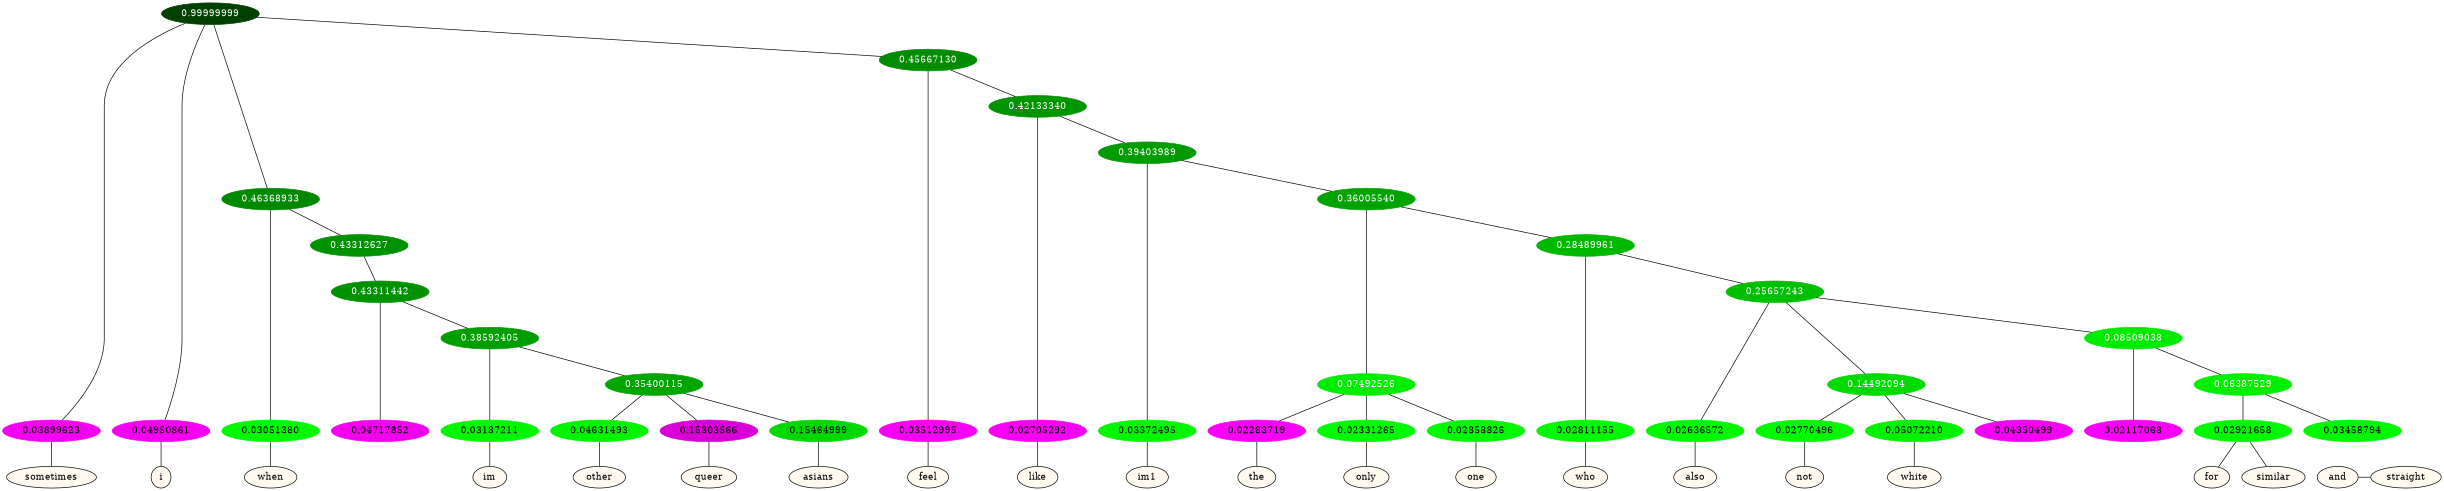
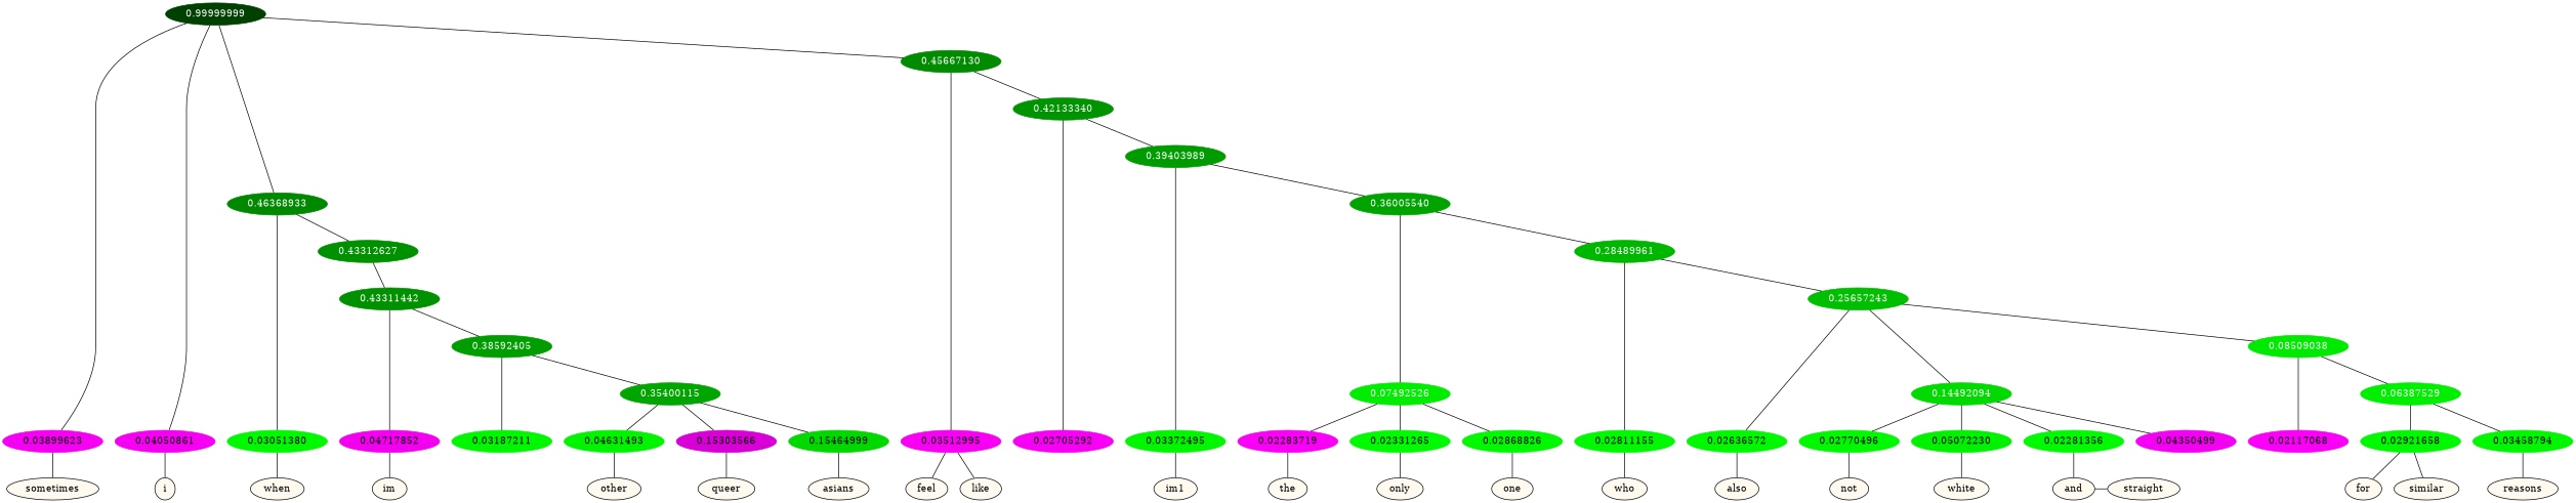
  graph {
    node [color=black format=png nodesep=0.001 ordering=out overlap_scaling=0.01 ranksep=0.001 style=filled fontcolor=black]
    n1 [fillcolor=floralwhite height=0.15 label=sometimes style="filled,solid" width=0.15 fontcolor=""]
    n2 [fillcolor=floralwhite height=0.15 label=when style="filled,solid" width=0.15 fontcolor=""]
    n3 [fillcolor=floralwhite height=0.15 label=im style="filled,solid" width=0.15 fontcolor=""]
    n4 [fillcolor=floralwhite height=0.15 label=other style="filled,solid" width=0.15 fontcolor=""]
    n5 [fillcolor=floralwhite height=0.15 label=queer style="filled,solid" width=0.15 fontcolor=""]
    n6 [fillcolor=floralwhite height=0.15 label=asians style="filled,solid" width=0.15 fontcolor=""]
    n7 [fillcolor=floralwhite height=0.15 label=i style="filled,solid" width=0.15 fontcolor=""]
    n8 [fillcolor=floralwhite height=0.15 label=feel style="filled,solid" width=0.15 fontcolor=""]
    n9 [fillcolor=floralwhite height=0.15 label=like style="filled,solid" width=0.15 fontcolor=""]
    n10 [fillcolor=floralwhite height=0.15 label=im1 style="filled,solid" width=0.15 fontcolor=""]
    n11 [fillcolor=floralwhite height=0.15 label=the style="filled,solid" width=0.15 fontcolor=""]
    n12 [fillcolor=floralwhite height=0.15 label=only style="filled,solid" width=0.15 fontcolor=""]
    n13 [fillcolor=floralwhite height=0.15 label=one style="filled,solid" width=0.15 fontcolor=""]
    n14 [fillcolor=floralwhite height=0.15 label=who style="filled,solid" width=0.15 fontcolor=""]
    n15 [fillcolor=floralwhite height=0.15 label=not style="filled,solid" width=0.15 fontcolor=""]
    n16 [fillcolor=floralwhite height=0.15 label=white style="filled,solid" width=0.15 fontcolor=""]
    n17 [fillcolor=floralwhite height=0.15 label=and style="filled,solid" width=0.15 fontcolor=""]
    n18 [fillcolor=floralwhite height=0.15 label=straight style="filled,solid" width=0.15 fontcolor=""]
    n19 [fillcolor=floralwhite height=0.15 label=also style="filled,solid" width=0.15 fontcolor=""]
    n20 [fillcolor=floralwhite height=0.15 label=for style="filled,solid" width=0.15 fontcolor=""]
    n21 [fillcolor=floralwhite height=0.15 label=similar style="filled,solid" width=0.15 fontcolor=""]
+   n22 [fillcolor=floralwhite height=0.15 label=reasons style="filled,solid" width=0.15 fontcolor=""]
    n23 [color="0.835 1.000 0.961" height=0.15 label=0.03899623 width=0.15]
    n24 [color="0.334 1.000 0.969" height=0.15 label=0.03051380 width=0.15]
    n25 [color="0.835 1.000 0.953" height=0.15 label=0.04717852 width=0.15]
    n26 [color="0.334 1.000 0.968" height=0.15 label=0.03187211 width=0.15]
    n27 [color="0.334 1.000 0.954" height=0.15 label=0.04631493 width=0.15]
    n28 [color="0.835 1.000 0.847" height=0.15 label=0.15303566 width=0.15]
    n29 [color="0.334 1.000 0.845" height=0.15 label=0.15464999 width=0.15]
-   n30 [color="0.835 1.000 0.959" height=0.15 label=0.04950861 width=0.15]
+   n30 [color="0.835 1.000 0.959" height=0.15 label=0.04050861 width=0.15]
    n31 [color="0.835 1.000 0.965" height=0.15 label=0.03512995 width=0.15]
    n32 [color="0.835 1.000 0.973" height=0.15 label=0.02705292 width=0.15]
    n33 [color="0.334 1.000 0.966" height=0.15 label=0.03372495 width=0.15]
    n34 [color="0.835 1.000 0.977" height=0.15 label=0.02283719 width=0.15]
    n35 [color="0.334 1.000 0.977" height=0.15 label=0.02331265 width=0.15]
-   n36 [color="0.334 1.000 0.971" height=0.15 label=0.02858826 width=0.15]
+   n36 [color="0.334 1.000 0.971" height=0.15 label=0.02868826 width=0.15]
    n37 [color="0.334 1.000 0.972" height=0.15 label=0.02811155 width=0.15]
    n38 [color="0.334 1.000 0.972" height=0.15 label=0.02770496 width=0.15]
-   n39 [color="0.334 1.000 0.949" height=0.15 label=0.05072210 width=0.15]
+   n39 [color="0.334 1.000 0.949" height=0.15 label=0.05072230 width=0.15]
+   n40 [color="0.334 1.000 0.977" height=0.15 label=0.02281356 width=0.15]
    n41 [color="0.835 1.000 0.956" height=0.15 label=0.04350499 width=0.15]
    n42 [color="0.334 1.000 0.974" height=0.15 label=0.02636572 width=0.15]
    n43 [color="0.835 1.000 0.979" height=0.15 label=0.02117068 width=0.15]
    n44 [color="0.334 1.000 0.971" height=0.15 label=0.02921658 width=0.15]
    n45 [color="0.334 1.000 0.965" height=0.15 label=0.03458794 width=0.15]
    n46 [color="0.334 1.000 0.250" fontcolor=grey99 height=0.15 label=0.99999999 width=0.15]
    n47 [color="0.334 1.000 0.536" fontcolor=grey99 height=0.15 label=0.46368933 width=0.15]
    n48 [color="0.334 1.000 0.543" fontcolor=grey99 height=0.15 label=0.45667130 width=0.15]
    n49 [color="0.334 1.000 0.567" fontcolor=grey99 height=0.15 label=0.43312627 width=0.15]
    n50 [color="0.334 1.000 0.579" fontcolor=grey99 height=0.15 label=0.42133340 width=0.15]
    n51 [color="0.334 1.000 0.567" fontcolor=grey99 height=0.15 label=0.43311442 width=0.15]
    n52 [color="0.334 1.000 0.606" fontcolor=grey99 height=0.15 label=0.39403989 width=0.15]
    n53 [color="0.334 1.000 0.614" fontcolor=grey99 height=0.15 label=0.38592405 width=0.15]
    n54 [color="0.334 1.000 0.640" fontcolor=grey99 height=0.15 label=0.36005540 width=0.15]
    n55 [color="0.334 1.000 0.646" fontcolor=grey99 height=0.15 label=0.35400115 width=0.15]
    n56 [color="0.334 1.000 0.925" fontcolor=grey99 height=0.15 label=0.07492526 width=0.15]
    n57 [color="0.334 1.000 0.715" fontcolor=grey99 height=0.15 label=0.28489961 width=0.15]
    n58 [color="0.334 1.000 0.743" fontcolor=grey99 height=0.15 label=0.25657243 width=0.15]
    n59 [color="0.334 1.000 0.855" fontcolor=grey99 height=0.15 label=0.14492094 width=0.15]
    n60 [color="0.334 1.000 0.915" fontcolor=grey99 height=0.15 label=0.08509038 width=0.15]
    n61 [color="0.334 1.000 0.936" fontcolor=grey99 height=0.15 label=0.06387529 width=0.15]
    subgraph sub_1 {
      rank=same
      n1
      n2
      n3
      n4
      n5
      n6
      n7
      n8
      n9
      n10
      n11
      n12
      n13
      n14
      n15
      n16
      n17
      n18
      n19
      n20
      n21
+     n22
    }
    subgraph sub_2 {
      rank=same
      n23
      n24
      n25
      n26
      n27
      n28
      n29
      n30
      n31
      n32
      n33
      n34
      n35
      n36
      n37
      n38
      n39
+     n40
      n41
      n42
      n43
      n44
      n45
    }
    n17 -- n18
    n23 -- n1
    n24 -- n2
-   n26 -- n3
+   n25 -- n3
    n27 -- n4
    n28 -- n5
    n29 -- n6
    n30 -- n7
    n31 -- n8
-   n32 -- n9
+   n31 -- n9
    n33 -- n10
    n34 -- n11
    n35 -- n12
    n36 -- n13
    n37 -- n14
    n38 -- n15
    n39 -- n16
+   n40 -- n17
    n42 -- n19
    n44 -- n20
    n44 -- n21
+   n45 -- n22
    n46 -- n23
    n46 -- n30
    n46 -- n47
    n46 -- n48
    n47 -- n24
    n47 -- n49
    n48 -- n31
    n48 -- n50
    n49 -- n51
    n50 -- n32
    n50 -- n52
    n51 -- n25
    n51 -- n53
    n52 -- n33
    n52 -- n54
    n53 -- n26
    n53 -- n55
    n54 -- n56
    n54 -- n57
    n55 -- n27
    n55 -- n28
    n55 -- n29
    n56 -- n34
    n56 -- n35
    n56 -- n36
    n57 -- n37
    n57 -- n58
    n58 -- n42
    n58 -- n59
    n58 -- n60
    n59 -- n38
    n59 -- n39
+   n59 -- n40
    n59 -- n41
    n60 -- n43
    n60 -- n61
    n61 -- n44
    n61 -- n45
  }
